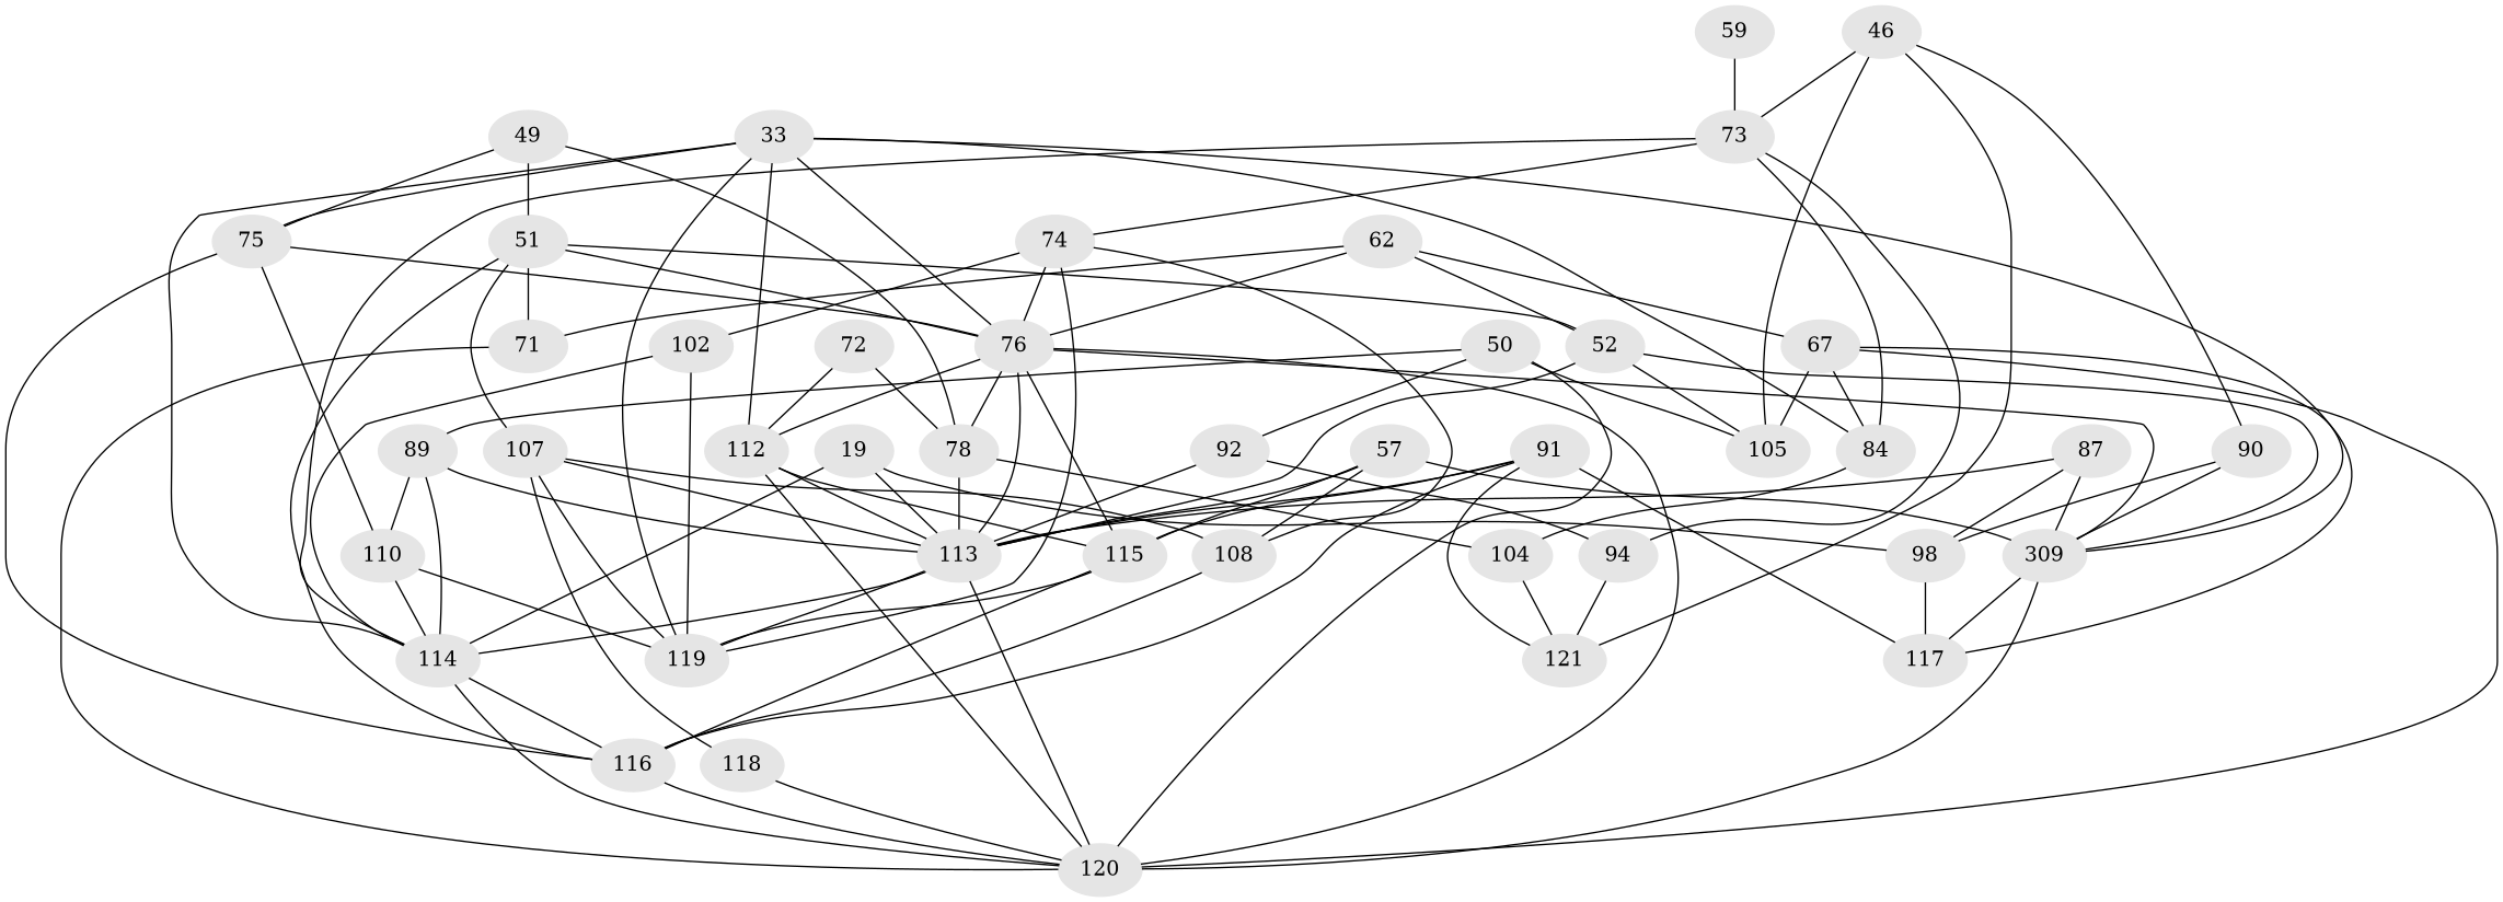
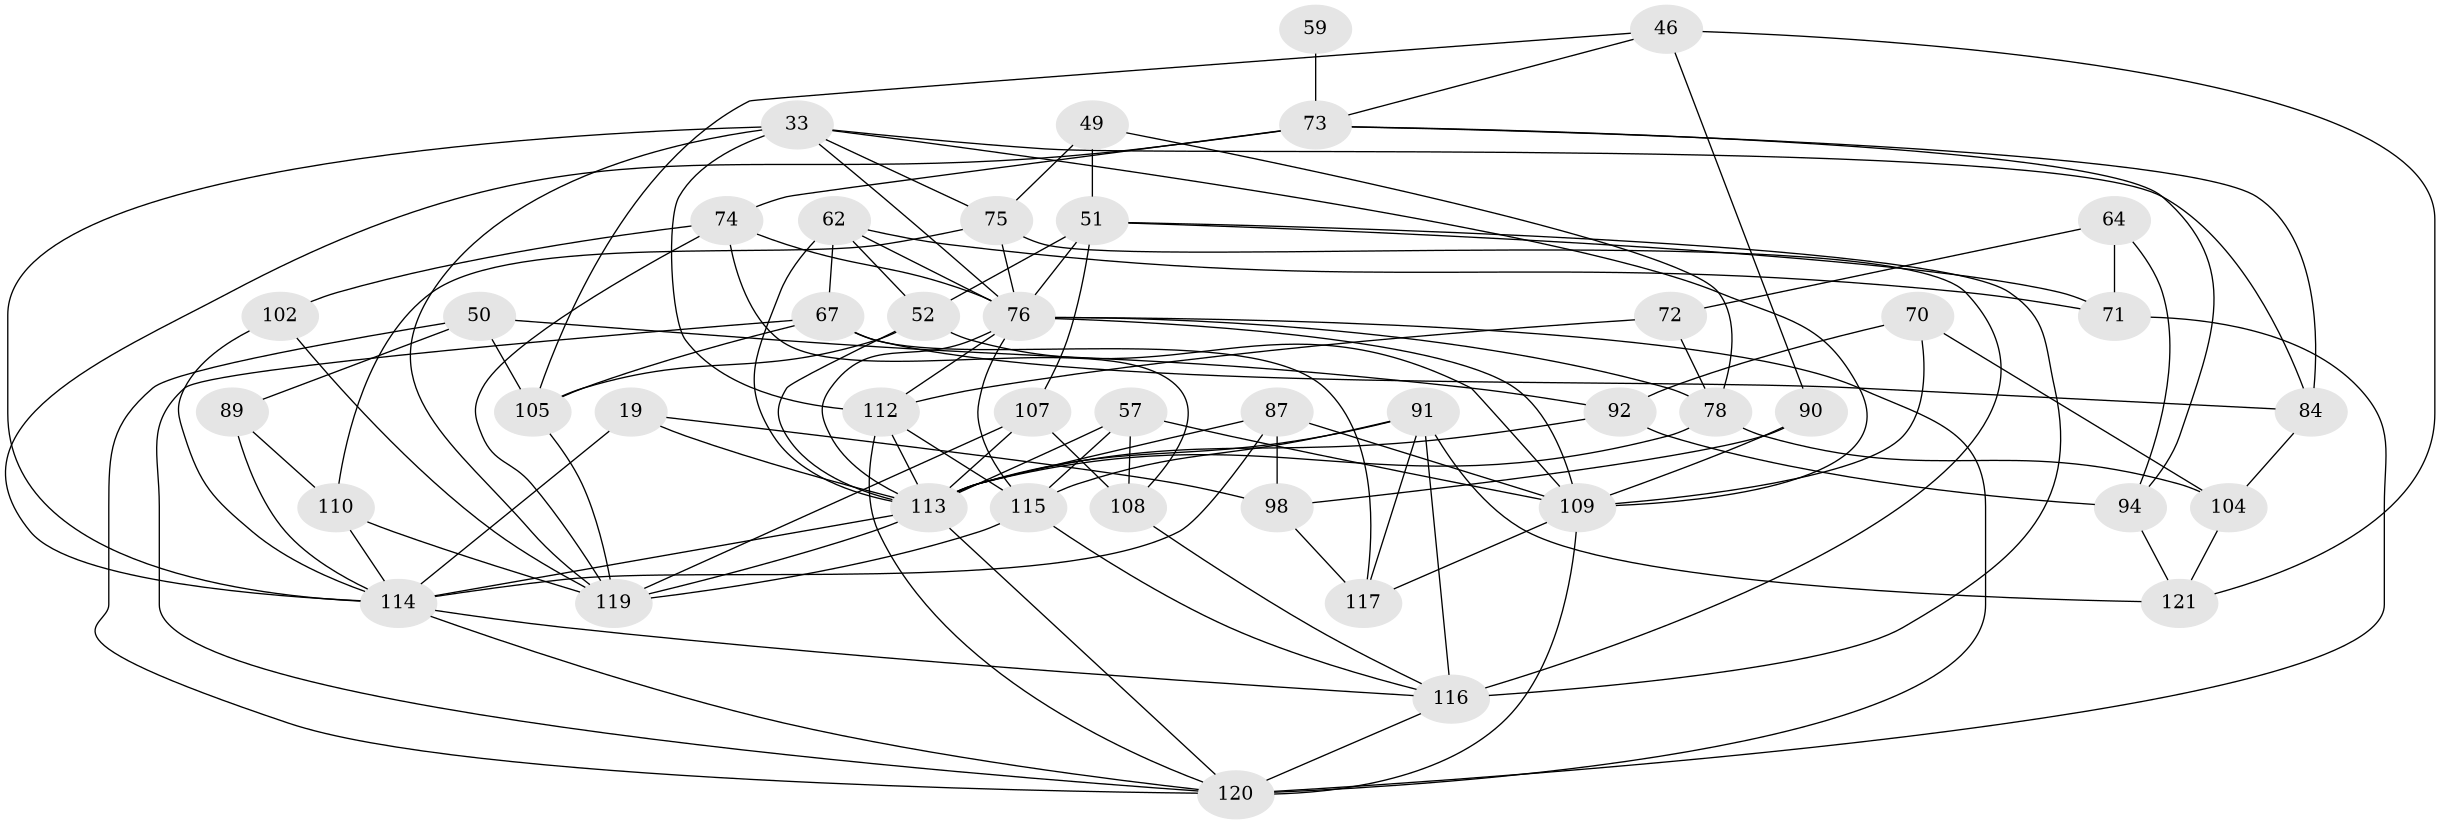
  graph {
    node [color=gray90 style=filled]
    98 [super="+17"]
    117 [super="+66"]
    19
    113 [super="+10+14+99+88"]
    114 [super="+30+31+100"]
    119 [super="+41+101+93"]
    120 [super="+13+96+106"]
    116 [super="+11+23+103"]
    33 [super="+9+21"]
    75 [super="+60"]
    76 [super="+43+68+56"]
    84
-   109 [super="+65+52" label=309]
+   109 [super="+65+52"]
    112 [super="+95"]
    110 [super="+69"]
    78 [super="+77"]
    115 [super="+58"]
    104
    73 [super="+16"]
    94
    74 [super="+5"]
    46
    90
    105 [super="+1+38"]
    121
    51 [super="+6+20"]
    71
    n28 [label=52 super="+63"]
    107 [super="+7+44"]
    49
    89 [super="+4"]
    50
    92
    108
-   118 [super="+111"]
    57 [super="+53"]
    59
    72
    67 [super="+42"]
    62
+   64
+   70
    102
    91 [super="+29+36+86"]
    87
    98 -- 117 [weight=2]
    19 -- 98 [weight=2]
    19 -- 113
    19 -- 114
    113 -- 114
    113 -- 119 [weight=3]
    113 -- 120
    114 -- 120 [weight=2]
    114 -- 116
    116 -- 120
    33 -- 114
    33 -- 119
    33 -- 75
    33 -- 76
    33 -- 84
    33 -- 109
    33 -- 112 [weight=2]
    75 -- 116 [weight=2]
    75 -- 76
    75 -- 110
    76 -- 113 [weight=2]
    76 -- 120 [weight=3]
    76 -- 109
    76 -- 112
    76 -- 78
    76 -- 115
    84 -- 104
    109 -- 117
    109 -- 120 [weight=3]
    112 -- 113
    112 -- 120 [weight=2]
    112 -- 115
    110 -- 114
    110 -- 119 [weight=2]
    78 -- 113 [weight=2]
    78 -- 104
    115 -- 119 [weight=2]
    115 -- 116
    104 -- 121
    73 -- 114 [weight=2]
    73 -- 84
    73 -- 94
    73 -- 74
    94 -- 121
    74 -- 119
    74 -- 76
    74 -- 108
    74 -- 102 [weight=2]
    46 -- 73
    46 -- 90
    46 -- 105
    46 -- 121
    90 -- 98
    90 -- 109 [weight=2]
+   105 -- 119 [weight=2]
    51 -- 116
    51 -- 76
    51 -- 71
    51 -- n28 [weight=2]
    51 -- 107 [weight=2]
    71 -- 120
    n28 -- 113
    n28 -- 109
    n28 -- 105
    107 -- 113 [weight=2]
    107 -- 119
    107 -- 108
-   107 -- 118 [weight=2]
    49 -- 75
    49 -- 78
    49 -- 51
-   89 -- 113 [weight=2]
+   62 -- 113 [weight=2]
    89 -- 114
    89 -- 110 [weight=2]
    50 -- 120
    50 -- 105
    50 -- 89
    50 -- 92
    92 -- 113
    92 -- 94
    108 -- 116
-   118 -- 120 [weight=4]
    57 -- 113 [weight=2]
    57 -- 109 [weight=2]
    57 -- 115
    57 -- 108
    59 -- 73 [weight=2]
    72 -- 112
    72 -- 78
    67 -- 117
    67 -- 120 [weight=2]
    67 -- 84
    67 -- 105
    62 -- 76
    62 -- 71
    62 -- n28
    62 -- 67
+   64 -- 94
+   64 -- 71
+   64 -- 72
+   70 -- 109
+   70 -- 104
+   70 -- 92
    102 -- 114
    102 -- 119
    91 -- 117 [weight=2]
    91 -- 113 [weight=5]
    91 -- 116 [weight=3]
    91 -- 115
    91 -- 121
    87 -- 98
    87 -- 113
+   87 -- 114
    87 -- 109
  }
